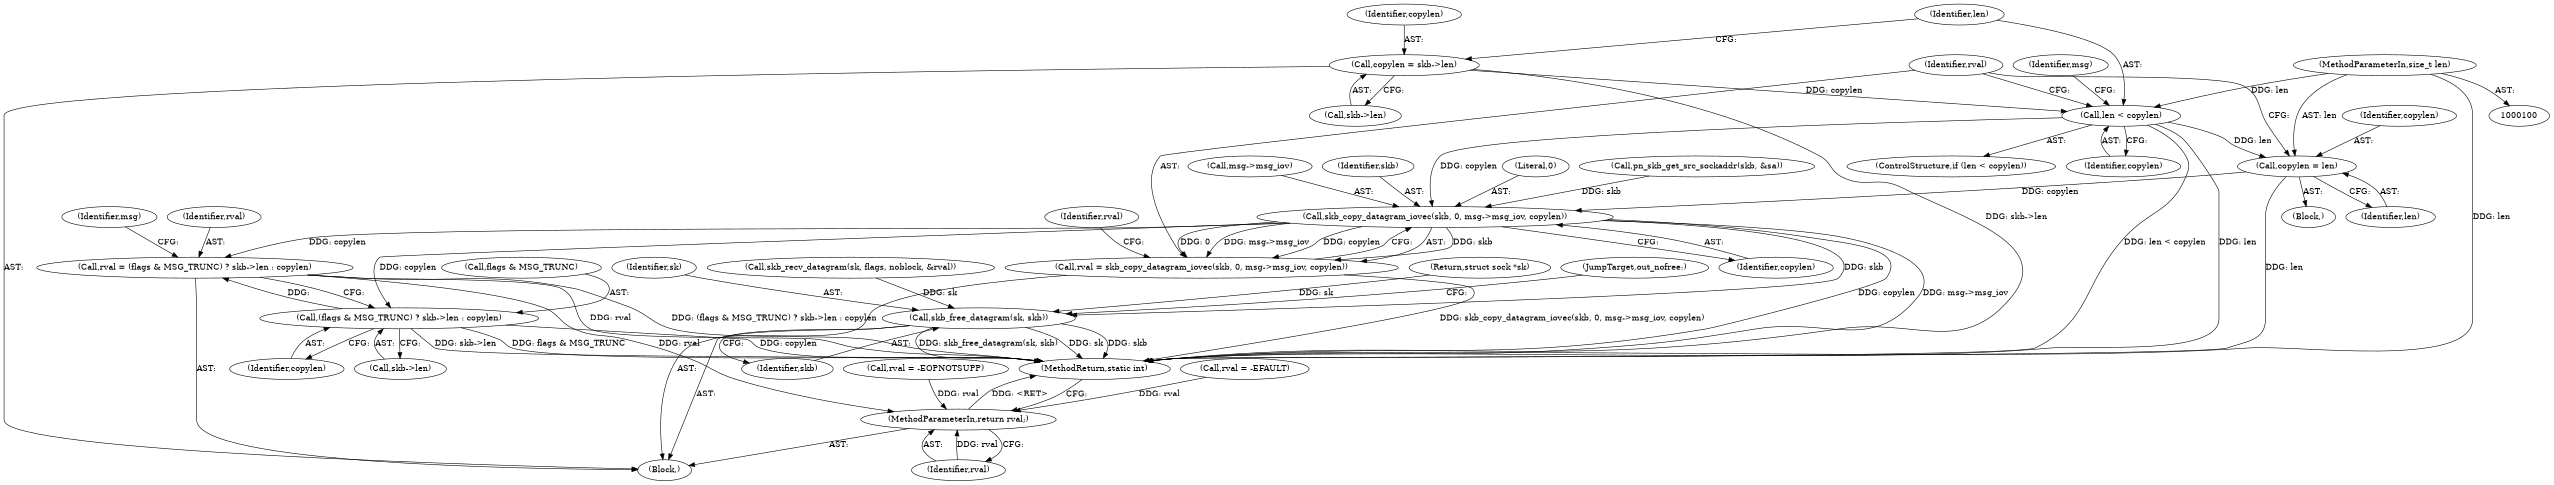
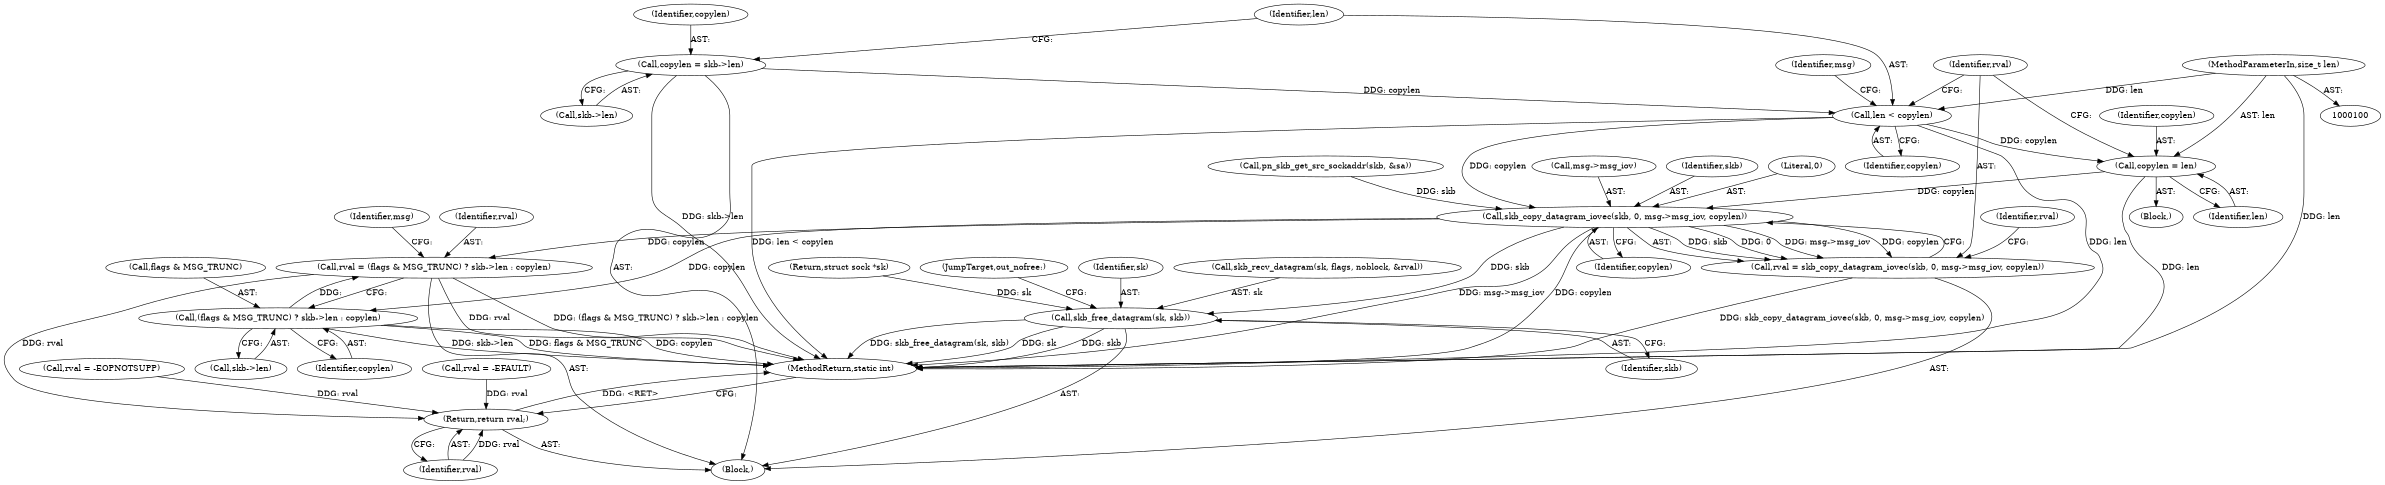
  digraph {
    n1 [label="(Call,len < copylen)"]
    n2 [label="(Call,copylen = len)"]
    n3 [label="(Call,skb_copy_datagram_iovec(skb, 0, msg->msg_iov, copylen))"]
-   n4 [label="(ControlStructure,if (len < copylen))"]
    n5 [label="(Identifier,copylen)"]
    n6 [label="(MethodReturn,static int)"]
    n7 [label="(Block,)"]
    n8 [label="(Identifier,len)"]
    n9 [label="(Call,rval = skb_copy_datagram_iovec(skb, 0, msg->msg_iov, copylen))"]
    n10 [label="(Call,rval = (flags & MSG_TRUNC) ? skb->len : copylen)"]
    n11 [label="(Call,(flags & MSG_TRUNC) ? skb->len : copylen)"]
    n12 [label="(Call,skb_free_datagram(sk, skb))"]
    n13 [label="(Identifier,copylen)"]
-   n14 [label="(MethodParameterIn,return rval;)"]
+   n14 [label="(Return,return rval;)"]
    n15 [label="(MethodParameterIn,size_t len)"]
    1000100
    n17 [label="(Call,copylen = skb->len)"]
    n18 [label="(Block,)"]
    n19 [label="(Call,skb->len)"]
    n20 [label="(Call,skb->len)"]
    n21 [label="(Identifier,copylen)"]
    n22 [label="(Identifier,skb)"]
    n23 [label="(Identifier,rval)"]
    n24 [label="(Identifier,msg)"]
    n25 [label="(Identifier,len)"]
    n26 [label="(Identifier,rval)"]
    n27 [label="(Call,rval = -EOPNOTSUPP)"]
    n28 [label="(Identifier,msg)"]
    n29 [label="(Identifier,rval)"]
    n30 [label="(Call,flags & MSG_TRUNC)"]
    n31 [label="(Call,skb_recv_datagram(sk, flags, noblock, &rval))"]
    n32 [label="(Identifier,rval)"]
    n33 [label="(Call,rval = -EFAULT)"]
    n34 [label="(Identifier,copylen)"]
    n35 [label="(Call,msg->msg_iov)"]
    n36 [label="(Return,struct sock *sk)"]
    n37 [label="(Identifier,skb)"]
    n38 [label="(Literal,0)"]
    n39 [label="(JumpTarget,out_nofree:)"]
    n40 [label="(Call,pn_skb_get_src_sockaddr(skb, &sa))"]
    n41 [label="(Identifier,sk)"]
    n42 [label="(Identifier,copylen)"]
-   n1 -> n2 [label="DDG: len"]
+   n1 -> n2 [label="DDG: copylen"]
    n1 -> n3 [label="DDG: copylen"]
-   n1 -> n4 [label="AST: "]
    n1 -> n5 [label="CFG: "]
    n1 -> n6 [label="DDG: len < copylen"]
    n1 -> n6 [label="DDG: len"]
    n2 -> n3 [label="DDG: copylen"]
    n2 -> n6 [label="DDG: len"]
    n2 -> n7 [label="AST: "]
    n2 -> n8 [label="CFG: "]
    n3 -> n6 [label="DDG: copylen"]
    n3 -> n6 [label="DDG: msg->msg_iov"]
    n3 -> n9 [label="AST: "]
    n3 -> n9 [label="DDG: skb"]
    n3 -> n9 [label="DDG: 0"]
    n3 -> n9 [label="DDG: msg->msg_iov"]
    n3 -> n9 [label="DDG: copylen"]
    n3 -> n10 [label="DDG: copylen"]
    n3 -> n11 [label="DDG: copylen"]
    n3 -> n12 [label="DDG: skb"]
    n3 -> n13 [label="CFG: "]
    n5 -> n1 [label="AST: "]
    n6 -> n14 [label="CFG: "]
    n8 -> n2 [label="AST: "]
    n9 -> n3 [label="CFG: "]
    n9 -> n6 [label="DDG: skb_copy_datagram_iovec(skb, 0, msg->msg_iov, copylen)"]
    n9 -> n18 [label="AST: "]
    n10 -> n6 [label="DDG: rval"]
    n10 -> n6 [label="DDG: (flags & MSG_TRUNC) ? skb->len : copylen"]
    n10 -> n11 [label="CFG: "]
    n10 -> n14 [label="DDG: rval"]
    n10 -> n18 [label="AST: "]
    n11 -> n6 [label="DDG: flags & MSG_TRUNC"]
    n11 -> n6 [label="DDG: copylen"]
    n11 -> n6 [label="DDG: skb->len"]
    n11 -> n10 [label="DDG: "]
    n11 -> n20 [label="CFG: "]
    n11 -> n21 [label="CFG: "]
    n12 -> n6 [label="DDG: skb"]
    n12 -> n6 [label="DDG: skb_free_datagram(sk, skb)"]
    n12 -> n6 [label="DDG: sk"]
    n12 -> n18 [label="AST: "]
    n12 -> n22 [label="CFG: "]
    n13 -> n3 [label="AST: "]
    n14 -> n6 [label="DDG: <RET>"]
    n14 -> n18 [label="AST: "]
    n14 -> n23 [label="CFG: "]
    n15 -> n1 [label="DDG: len"]
    n15 -> n2 [label="AST: len"]
    n15 -> n6 [label="DDG: len"]
    n15 -> 1000100 [label="AST: "]
    n17 -> n1 [label="DDG: copylen"]
    n17 -> n6 [label="DDG: skb->len"]
    n17 -> n18 [label="AST: "]
    n17 -> n19 [label="CFG: "]
    n19 -> n17 [label="AST: "]
    n20 -> n11 [label="AST: "]
    n21 -> n11 [label="AST: "]
    n22 -> n12 [label="AST: "]
    n23 -> n14 [label="AST: "]
    n23 -> n14 [label="DDG: rval"]
    n24 -> n1 [label="CFG: "]
    n25 -> n1 [label="AST: "]
    n25 -> n17 [label="CFG: "]
    n26 -> n10 [label="AST: "]
    n27 -> n14 [label="DDG: rval"]
    n28 -> n10 [label="CFG: "]
    n29 -> n9 [label="CFG: "]
    n30 -> n11 [label="AST: "]
-   n31 -> n12 [label="DDG: sk"]
+   n31 -> n12 [label="AST: sk"]
    n32 -> n1 [label="CFG: "]
    n32 -> n2 [label="CFG: "]
    n32 -> n9 [label="AST: "]
    n33 -> n14 [label="DDG: rval"]
    n34 -> n2 [label="AST: "]
    n35 -> n3 [label="AST: "]
    n36 -> n12 [label="DDG: sk"]
    n37 -> n3 [label="AST: "]
    n38 -> n3 [label="AST: "]
    n39 -> n12 [label="CFG: "]
    n40 -> n3 [label="DDG: skb"]
    n41 -> n12 [label="AST: "]
    n42 -> n17 [label="AST: "]
  }
